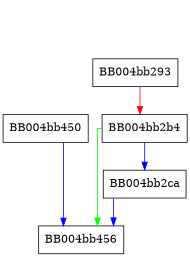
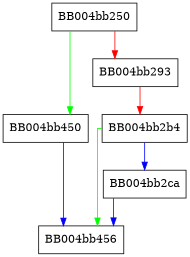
  digraph {
    splines=ortho
    node [shape=box]
    edge [color=blue]
+   BB004bb250
    BB004bb450
    BB004bb293
    BB004bb456
    BB004bb2b4
    BB004bb2ca
+   BB004bb250 -> BB004bb450 [color=green]
+   BB004bb250 -> BB004bb293 [color=red]
    BB004bb450 -> BB004bb456
    BB004bb293 -> BB004bb2b4 [color=red]
    BB004bb2b4 -> BB004bb456 [color=green]
    BB004bb2b4 -> BB004bb2ca
    BB004bb2ca -> BB004bb456
  }
